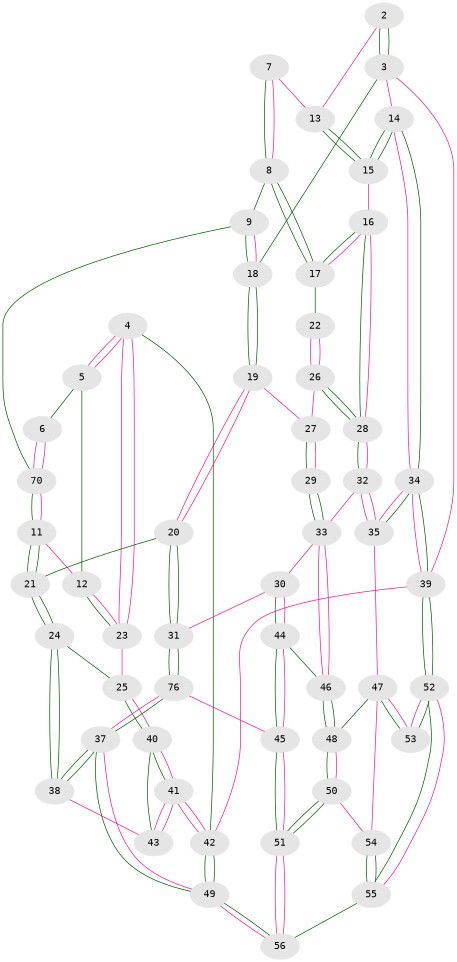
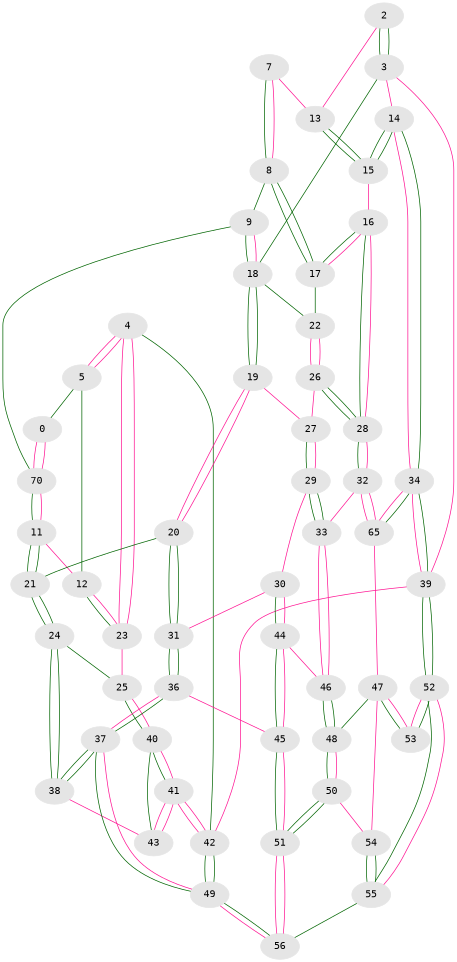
  graph {
    fontname="DejaVu Sans Mono"
    node [color=gray90 fontname="DejaVu Sans Mono" style=filled]
    edge [color=darkgreen fontname="DejaVu Sans Mono"]
    2
    3
    13
    7
    8
    14
    39
    18
    15
    4
    5
    23
    42
    34
    52
-   6
+   6 [label=0]
    12
    25
    49
    n20 [label=70]
    11
    9
    17
    22
    19
    21
    24
    16
-   35
+   35 [label=65]
    28
    32
    26
    20
    27
    31
    29
-   36 [label=76]
+   36
    38
    40
    43
    41
    30
    33
    44
    46
    45
    37
    47
    48
    53
    54
    51
    56
    55
    50
    2 -- 3
    2 -- 3
    2 -- 13 [color=deeppink]
    3 -- 14 [color=deeppink]
    3 -- 39 [color=deeppink]
    3 -- 18
    13 -- 15
    13 -- 15
    7 -- 13 [color=deeppink]
    7 -- 8
    7 -- 8 [color=deeppink]
    8 -- 9
    8 -- 17
    8 -- 17
    14 -- 15
    14 -- 15
    14 -- 34 [color=deeppink]
    14 -- 34
    39 -- 42 [color=deeppink]
    39 -- 52
    39 -- 52
+   18 -- 22
    18 -- 19
    18 -- 19
    15 -- 16 [color=deeppink]
    4 -- 5 [color=deeppink]
    4 -- 5 [color=deeppink]
    4 -- 23 [color=deeppink]
    4 -- 23 [color=deeppink]
    4 -- 42
    5 -- 6
    5 -- 12
    23 -- 25 [color=deeppink]
    42 -- 49
    42 -- 49
    34 -- 39 [color=deeppink]
    34 -- 39
    34 -- 35 [color=deeppink]
    34 -- 35
    52 -- 53 [color=deeppink]
    52 -- 53
    52 -- 55
    52 -- 55 [color=deeppink]
    6 -- n20 [color=deeppink]
    6 -- n20 [color=deeppink]
    12 -- 23
    12 -- 23 [color=deeppink]
    25 -- 40
    25 -- 40 [color=deeppink]
    49 -- 56 [color=deeppink]
    49 -- 56
    n20 -- 11
    n20 -- 11 [color=deeppink]
    11 -- 12 [color=deeppink]
    11 -- 21
    11 -- 21
    9 -- 18
    9 -- 18 [color=deeppink]
    9 -- n20
    17 -- 22
    22 -- 26 [color=deeppink]
    22 -- 26 [color=deeppink]
    19 -- 20 [color=deeppink]
    19 -- 20 [color=deeppink]
    19 -- 27 [color=deeppink]
    21 -- 24
    21 -- 24
    24 -- 25
    24 -- 38
    24 -- 38
    16 -- 17
    16 -- 17 [color=deeppink]
    16 -- 28
    16 -- 28 [color=deeppink]
    35 -- 47 [color=deeppink]
    28 -- 32
    28 -- 32 [color=deeppink]
    32 -- 35 [color=deeppink]
    32 -- 35 [color=deeppink]
    32 -- 33 [color=deeppink]
    26 -- 28
    26 -- 28
    26 -- 27 [color=deeppink]
    20 -- 21
    20 -- 31
    20 -- 31
    27 -- 29
    27 -- 29 [color=deeppink]
    31 -- 36
    31 -- 36
-   33 -- 30 [color=deeppink]
+   29 -- 30 [color=deeppink]
    29 -- 33
    29 -- 33
    36 -- 45 [color=deeppink]
    36 -- 37 [color=deeppink]
    36 -- 37
    38 -- 43 [color=deeppink]
    40 -- 43
    40 -- 41
    40 -- 41 [color=deeppink]
    41 -- 42 [color=deeppink]
    41 -- 42 [color=deeppink]
    41 -- 43 [color=deeppink]
    41 -- 43 [color=deeppink]
    30 -- 31 [color=deeppink]
    30 -- 44
    30 -- 44 [color=deeppink]
    33 -- 46 [color=deeppink]
    33 -- 46 [color=deeppink]
-   44 -- 46
+   44 -- 46 [color=deeppink]
    44 -- 45
    44 -- 45 [color=deeppink]
    46 -- 48
    46 -- 48
    45 -- 51
    45 -- 51 [color=deeppink]
    37 -- 49
    37 -- 49 [color=deeppink]
    37 -- 38
    37 -- 38
    47 -- 48
    47 -- 53
    47 -- 53 [color=deeppink]
    47 -- 54 [color=deeppink]
    48 -- 50
    48 -- 50 [color=deeppink]
    54 -- 55
    54 -- 55
    51 -- 56 [color=deeppink]
    51 -- 56 [color=deeppink]
    55 -- 56
    50 -- 54 [color=deeppink]
    50 -- 51
    50 -- 51
  }
